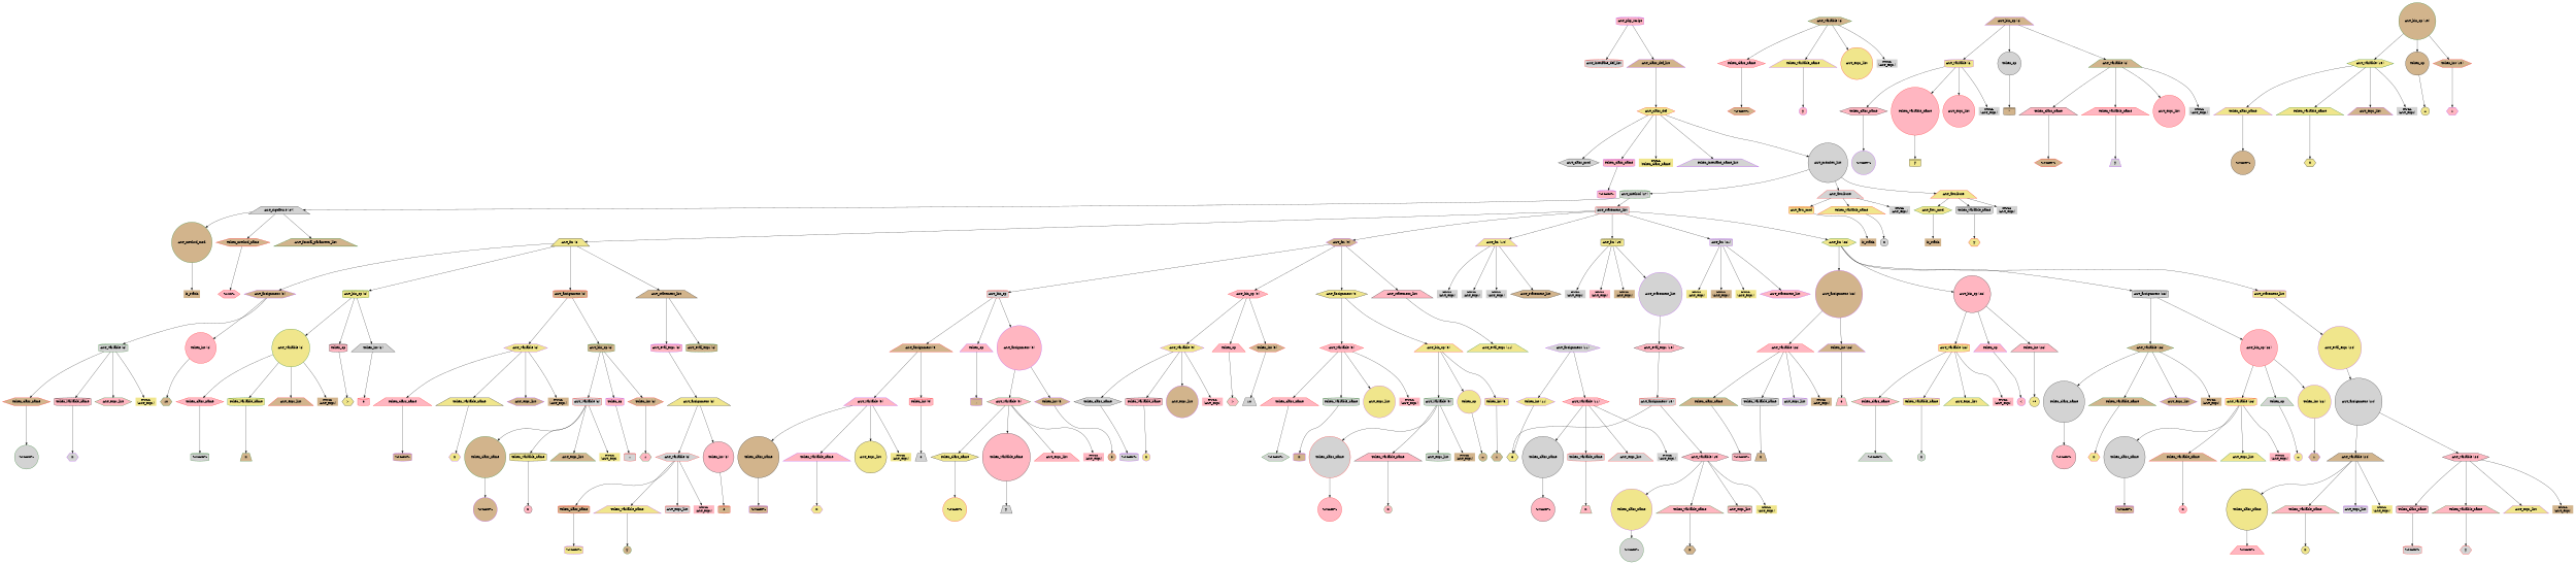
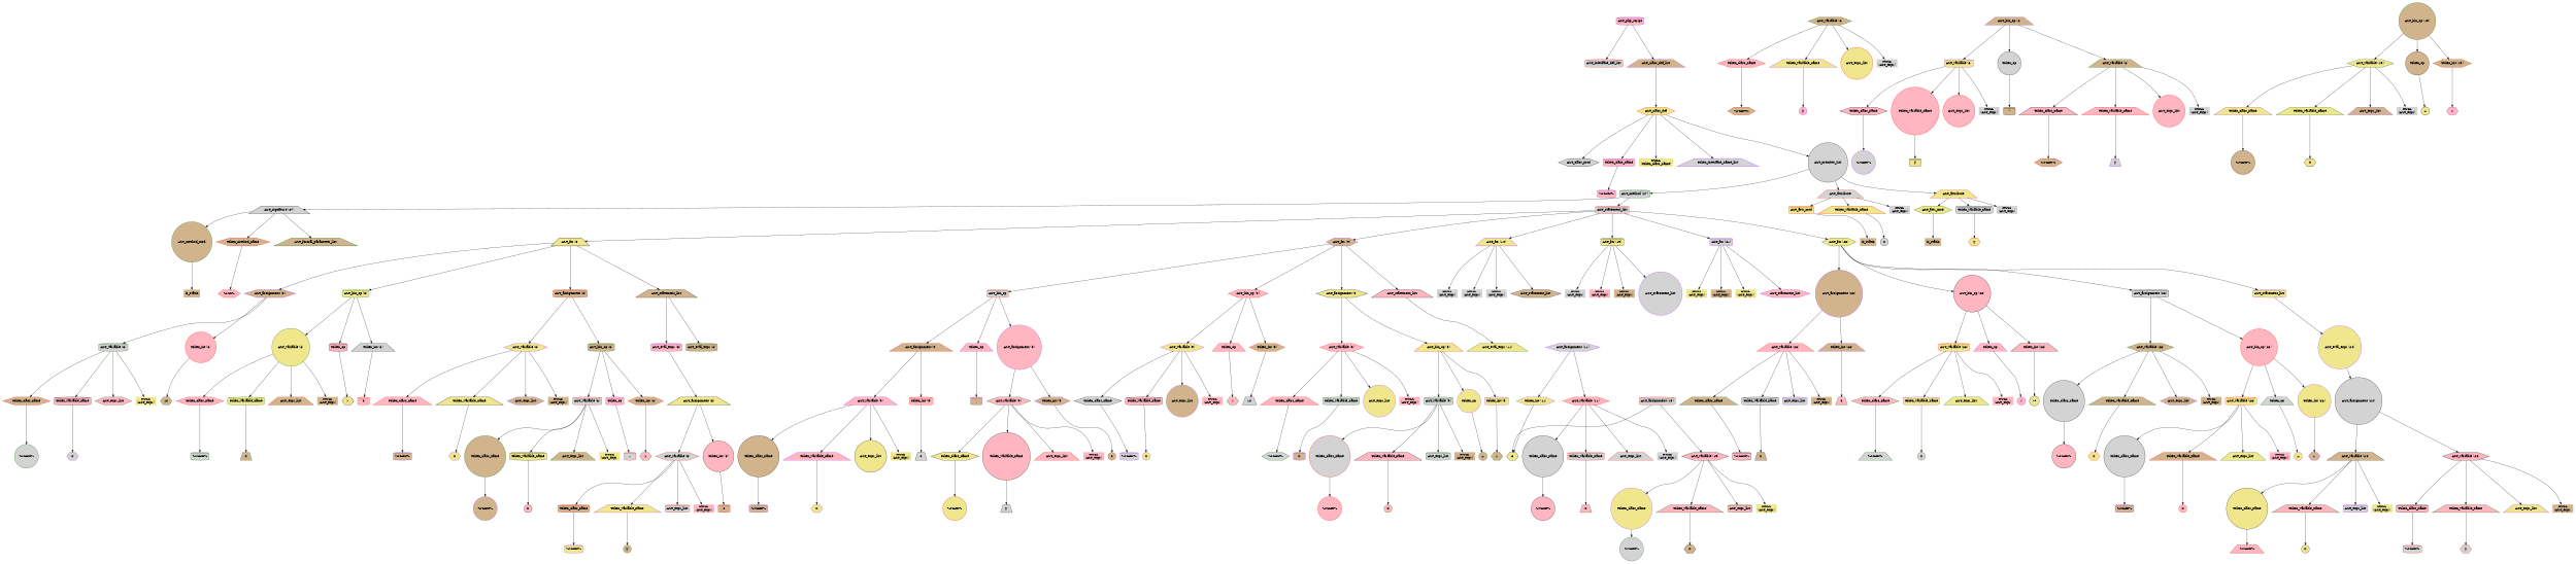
  digraph {
    node [color=purple fillcolor=lightpink shape=trapezium style=filled]
    n1 [label=AST_php_script shape=cylinder]
    n2 [color=red fillcolor=lightgrey label=AST_interface_def_list shape=cylinder]
    n3 [fillcolor=tan label=AST_class_def_list]
    n4 [color=red fillcolor=khaki label=AST_class_def shape=hexagon]
    n5 [color=black fillcolor=lightgrey label=AST_class_mod shape=hexagon]
    n6 [label=Token_class_name shape=cylinder]
    n7 [fillcolor=khaki label="NULL\n(Token_class_name)" shape=plaintext]
    n8 [fillcolor=lightgrey label=Token_interface_name_list]
    n9 [color=black fillcolor=lightgrey label=AST_member_list shape=circle]
    n10 [label="%MAIN%" shape=cylinder]
    n11 [color=darkgreen fillcolor=lightgrey label="AST_method (27)" shape=cylinder]
    n12 [color=red fillcolor=lightgrey label=AST_attribute]
    n13 [color=red fillcolor=khaki label=AST_attribute]
    n14 [color=black fillcolor=lightgrey label="AST_signature (27)"]
    n15 [color=red fillcolor=lightgrey label=AST_statement_list shape=cylinder]
    n16 [color=red fillcolor=khaki label=AST_attr_mod shape=cylinder]
    n17 [color=red fillcolor=khaki label=Token_variable_name]
    n18 [color=darkgreen fillcolor=lightgrey label="NULL\n(AST_expr)" shape=plaintext]
    n19 [color=darkgreen fillcolor=khaki label=AST_attr_mod shape=hexagon]
    n20 [color=black fillcolor=lightgrey label=Token_variable_name shape=cylinder]
    n21 [fillcolor=lightgrey label="NULL\n(AST_expr)" shape=plaintext]
    n22 [color=darkgreen fillcolor=tan label=AST_method_mod shape=circle]
    n23 [color=red fillcolor=tan label=Token_method_name shape=hexagon]
    n24 [color=darkgreen fillcolor=tan label=AST_formal_parameter_list]
    n25 [color=black fillcolor=khaki label="AST_for (3)"]
    n26 [fillcolor=tan label="AST_for (9)" shape=hexagon]
    n27 [fillcolor=khaki label="AST_for (14)"]
    n28 [color=black fillcolor=khaki label="AST_for (19)" shape=cylinder]
    n29 [fillcolor=lightgrey label="AST_for (21)" shape=cylinder]
    n30 [color=darkgreen fillcolor=khaki label="AST_for (23)" shape=hexagon]
    n31 [color=red fillcolor=tan label=is_static shape=plaintext]
    n32 [color=red label="%run%" shape=hexagon]
    n33 [fillcolor=tan label="AST_assignment (3)" shape=hexagon]
    n34 [color=darkgreen fillcolor=khaki label="AST_bin_op (3)" shape=cylinder]
    n35 [color=red fillcolor=tan label="AST_assignment (3)" shape=cylinder]
    n36 [color=black fillcolor=tan label=AST_statement_list]
    n37 [color=red fillcolor=lightgrey label=AST_bin_op shape=cylinder]
    n38 [color=red label="AST_bin_op (9)" shape=hexagon]
    n39 [color=black fillcolor=khaki label="AST_assignment (9)" shape=hexagon]
    n40 [color=black label=AST_statement_list]
    n41 [color=red fillcolor=lightgrey label="NULL\n(AST_expr)" shape=plaintext]
    n42 [color=darkgreen fillcolor=lightgrey label="NULL\n(AST_expr)" shape=plaintext]
    n43 [color=red fillcolor=lightgrey label="NULL\n(AST_expr)" shape=plaintext]
    n44 [color=black fillcolor=tan label=AST_statement_list shape=hexagon]
    n45 [fillcolor=lightgrey label="NULL\n(AST_expr)" shape=plaintext]
    n46 [label="NULL\n(AST_expr)" shape=plaintext]
    n47 [color=darkgreen fillcolor=tan label="NULL\n(AST_expr)" shape=plaintext]
    n48 [fillcolor=lightgrey label=AST_statement_list shape=circle]
    n49 [fillcolor=khaki label="NULL\n(AST_expr)" shape=plaintext]
    n50 [fillcolor=tan label="NULL\n(AST_expr)" shape=plaintext]
    n51 [color=red fillcolor=khaki label="NULL\n(AST_expr)" shape=plaintext]
    n52 [label=AST_statement_list shape=hexagon]
    n53 [fillcolor=tan label="AST_assignment (23)" shape=circle]
    n54 [color=black label="AST_bin_op (23)" shape=circle]
    n55 [color=black fillcolor=lightgrey label="AST_assignment (23)" shape=cylinder]
    n56 [fillcolor=khaki label=AST_statement_list shape=cylinder]
    n57 [color=darkgreen fillcolor=lightgrey label="AST_variable (3)" shape=cylinder]
    n58 [color=red label="Token_int (3)" shape=circle]
    n59 [color=darkgreen fillcolor=khaki label="AST_variable (3)" shape=circle]
    n60 [color=black label=Token_op shape=cylinder]
    n61 [color=black fillcolor=lightgrey label="Token_int (3)"]
    n62 [fillcolor=khaki label="AST_variable (3)" shape=hexagon]
    n63 [color=darkgreen fillcolor=tan label="AST_bin_op (3)" shape=cylinder]
    n64 [label="AST_eval_expr (5)" shape=cylinder]
    n65 [color=darkgreen fillcolor=tan label="AST_eval_expr (6)" shape=cylinder]
    n66 [color=red fillcolor=tan label=Token_class_name shape=hexagon]
    n67 [color=black label=Token_variable_name shape=cylinder]
    n68 [color=darkgreen label=AST_expr_list shape=hexagon]
    n69 [color=darkgreen fillcolor=khaki label="NULL\n(AST_expr)" shape=plaintext]
    n70 [color=darkgreen fillcolor=tan label=10 shape=hexagon]
    n71 [color=darkgreen fillcolor=lightgrey label="%MAIN%" shape=circle]
    n72 [fillcolor=lightgrey label=x shape=hexagon]
    n73 [color=red label=Token_class_name shape=hexagon]
    n74 [color=darkgreen fillcolor=khaki label=Token_variable_name shape=cylinder]
    n75 [color=red fillcolor=tan label=AST_expr_list]
    n76 [color=black fillcolor=tan label="NULL\n(AST_expr)" shape=plaintext]
    n77 [color=black fillcolor=khaki label=">" shape=hexagon]
    n78 [color=red label=0 shape=cylinder]
    n79 [color=darkgreen fillcolor=lightgrey label="%MAIN%" shape=cylinder]
    n80 [color=darkgreen fillcolor=tan label=x]
    n81 [color=red label=Token_class_name]
    n82 [color=black fillcolor=khaki label=Token_variable_name]
    n83 [fillcolor=tan label=AST_expr_list shape=hexagon]
    n84 [color=black fillcolor=tan label="NULL\n(AST_expr)" shape=plaintext]
    n85 [color=red fillcolor=lightgrey label="AST_variable (3)" shape=cylinder]
    n86 [label=Token_op shape=cylinder]
    n87 [color=red fillcolor=tan label="Token_int (3)" shape=hexagon]
    n88 [fillcolor=tan label="%MAIN%" shape=cylinder]
    n89 [fillcolor=khaki label=x shape=hexagon]
    n90 [color=darkgreen fillcolor=tan label=Token_class_name shape=circle]
    n91 [color=black fillcolor=khaki label=Token_variable_name shape=cylinder]
    n92 [color=darkgreen fillcolor=tan label=AST_expr_list]
    n93 [color=darkgreen fillcolor=khaki label="NULL\n(AST_expr)" shape=plaintext]
    n94 [color=red fillcolor=lightgrey label="-" shape=cylinder]
    n95 [color=darkgreen label=1 shape=hexagon]
    n96 [fillcolor=tan label="%MAIN%" shape=circle]
    n97 [color=black label=x shape=circle]
    n98 [color=black fillcolor=khaki label="AST_assignment (5)"]
    n99 [color=red fillcolor=lightgrey label="AST_variable (5)" shape=hexagon]
    n100 [color=black label="Token_int (5)" shape=circle]
    n101 [color=red fillcolor=tan label=Token_class_name shape=cylinder]
    n102 [fillcolor=khaki label=Token_variable_name]
    n103 [color=red fillcolor=lightgrey label=AST_expr_list shape=cylinder]
    n104 [color=red label="NULL\n(AST_expr)" shape=plaintext]
    n105 [color=red fillcolor=tan label=2 shape=cylinder]
    n106 [fillcolor=khaki label="%MAIN%" shape=cylinder]
    n107 [color=darkgreen fillcolor=tan label=y shape=circle]
    n108 [color=darkgreen fillcolor=tan label="AST_variable (6)" shape=hexagon]
    n109 [color=red label=Token_class_name shape=hexagon]
    n110 [fillcolor=khaki label=Token_variable_name]
    n111 [color=red fillcolor=khaki label=AST_expr_list shape=circle]
    n112 [color=black fillcolor=lightgrey label="NULL\n(AST_expr)" shape=plaintext]
    n113 [fillcolor=tan label="AST_bin_op (6)"]
    n114 [fillcolor=khaki label="AST_variable (6)" shape=cylinder]
    n115 [color=black fillcolor=lightgrey label=Token_op shape=circle]
    n116 [color=darkgreen fillcolor=tan label="AST_variable (6)"]
    n117 [color=red fillcolor=tan label="%MAIN%" shape=hexagon]
    n118 [label=y shape=circle]
    n119 [color=black label=Token_class_name shape=hexagon]
    n120 [color=red label=Token_variable_name shape=circle]
    n121 [color=red label=AST_expr_list shape=circle]
    n122 [fillcolor=lightgrey label="NULL\n(AST_expr)" shape=plaintext]
    n123 [color=black fillcolor=tan label="*" shape=cylinder]
    n124 [color=black label=Token_class_name]
    n125 [color=red label=Token_variable_name]
    n126 [color=red label=AST_expr_list shape=circle]
    n127 [color=darkgreen fillcolor=lightgrey label="NULL\n(AST_expr)" shape=plaintext]
    n128 [fillcolor=lightgrey label="%MAIN%" shape=circle]
    n129 [color=black fillcolor=khaki label=y shape=cylinder]
    n130 [color=red fillcolor=tan label="%MAIN%" shape=hexagon]
    n131 [fillcolor=lightgrey label=y]
    n132 [color=red fillcolor=tan label="AST_assignment (9)"]
    n133 [label=Token_op]
    n134 [label="AST_assignment (9)" shape=circle]
    n135 [fillcolor=khaki label="AST_variable (9)" shape=hexagon]
    n136 [color=red label=Token_op]
    n137 [color=red fillcolor=tan label="Token_int (9)" shape=hexagon]
    n138 [color=red label="AST_variable (9)" shape=hexagon]
    n139 [color=red fillcolor=khaki label="AST_bin_op (9)"]
    n140 [color=darkgreen fillcolor=khaki label="AST_eval_expr (11)"]
    n141 [label="AST_variable (9)"]
    n142 [color=red label="Token_int (9)" shape=cylinder]
    n143 [fillcolor=tan label="," shape=cylinder]
    n144 [color=darkgreen label="AST_variable (9)" shape=hexagon]
    n145 [fillcolor=tan label="Token_int (9)" shape=hexagon]
    n146 [color=black fillcolor=tan label=Token_class_name shape=circle]
    n147 [label=Token_variable_name]
    n148 [color=black fillcolor=khaki label=AST_expr_list shape=circle]
    n149 [color=darkgreen fillcolor=khaki label="NULL\n(AST_expr)" shape=plaintext]
    n150 [color=black fillcolor=lightgrey label=0]
    n151 [fillcolor=tan label="%MAIN%" shape=cylinder]
    n152 [fillcolor=khaki label=x shape=hexagon]
    n153 [color=black fillcolor=khaki label=Token_class_name shape=hexagon]
    n154 [color=black label=Token_variable_name shape=circle]
    n155 [color=red label=AST_expr_list]
    n156 [label="NULL\n(AST_expr)" shape=plaintext]
    n157 [color=red fillcolor=tan label=0 shape=circle]
    n158 [color=red fillcolor=khaki label="%MAIN%" shape=circle]
    n159 [color=black fillcolor=lightgrey label=y]
    n160 [color=black fillcolor=lightgrey label=Token_class_name shape=hexagon]
    n161 [color=black label=Token_variable_name shape=cylinder]
    n162 [fillcolor=tan label=AST_expr_list shape=circle]
    n163 [color=darkgreen label="NULL\n(AST_expr)" shape=plaintext]
    n164 [color=darkgreen label=">" shape=hexagon]
    n165 [color=black fillcolor=lightgrey label=10]
    n166 [fillcolor=lightgrey label="%MAIN%" shape=cylinder]
    n167 [fillcolor=khaki label=x shape=circle]
    n168 [color=red label=Token_class_name]
    n169 [color=darkgreen fillcolor=lightgrey label=Token_variable_name shape=cylinder]
    n170 [fillcolor=khaki label=AST_expr_list shape=circle]
    n171 [color=red label="NULL\n(AST_expr)" shape=plaintext]
    n172 [color=darkgreen fillcolor=lightgrey label="AST_variable (9)" shape=cylinder]
    n173 [fillcolor=khaki label=Token_op shape=circle]
    n174 [fillcolor=khaki label="Token_int (9)" shape=cylinder]
    n175 [color=darkgreen fillcolor=lightgrey label="%MAIN%" shape=hexagon]
    n176 [fillcolor=tan label=x shape=cylinder]
    n177 [color=red fillcolor=lightgrey label=Token_class_name shape=circle]
    n178 [color=black label=Token_variable_name]
    n179 [color=darkgreen fillcolor=lightgrey label=AST_expr_list shape=cylinder]
    n180 [fillcolor=tan label="NULL\n(AST_expr)" shape=plaintext]
    n181 [color=darkgreen fillcolor=tan label="+" shape=circle]
    n182 [color=darkgreen fillcolor=tan label=1 shape=hexagon]
    n183 [color=red label="%MAIN%" shape=circle]
    n184 [color=darkgreen label=x shape=circle]
    n185 [fillcolor=lightgrey label="AST_assignment (11)" shape=hexagon]
    n186 [color=red label="AST_variable (11)" shape=hexagon]
    n187 [fillcolor=khaki label="Token_int (11)" shape=hexagon]
    n188 [color=black fillcolor=lightgrey label=Token_class_name shape=circle]
    n189 [color=red fillcolor=lightgrey label=Token_variable_name shape=cylinder]
    n190 [color=red fillcolor=lightgrey label=AST_expr_list]
    n191 [fillcolor=lightgrey label="NULL\n(AST_expr)" shape=plaintext]
    n192 [color=black fillcolor=khaki label=3 shape=hexagon]
    n193 [color=black label="%MAIN%" shape=circle]
    n194 [color=darkgreen label=x]
-   n195 [color=black label="AST_eval_expr (19)" shape=hexagon]
    n196 [color=red fillcolor=lightgrey label="AST_assignment (19)" shape=cylinder]
    n197 [color=black label="AST_variable (19)" shape=hexagon]
    n198 [fillcolor=khaki label=Token_class_name shape=circle]
    n199 [color=darkgreen label=Token_variable_name]
    n200 [color=darkgreen label=AST_expr_list shape=cylinder]
    n201 [fillcolor=khaki label="NULL\n(AST_expr)" shape=plaintext]
    n202 [color=darkgreen fillcolor=tan label="AST_bin_op (19)" shape=circle]
    n203 [color=darkgreen fillcolor=khaki label="AST_variable (19)" shape=hexagon]
    n204 [color=black fillcolor=tan label=Token_op shape=circle]
    n205 [color=red fillcolor=tan label="Token_int (19)" shape=hexagon]
    n206 [color=darkgreen fillcolor=lightgrey label="%MAIN%" shape=circle]
    n207 [color=black fillcolor=tan label=x shape=hexagon]
    n208 [fillcolor=khaki label=Token_class_name]
    n209 [color=darkgreen fillcolor=khaki label=Token_variable_name]
    n210 [fillcolor=tan label=AST_expr_list]
    n211 [color=darkgreen fillcolor=lightgrey label="NULL\n(AST_expr)" shape=plaintext]
    n212 [color=black fillcolor=khaki label="+" shape=circle]
    n213 [label=1 shape=hexagon]
    n214 [color=black fillcolor=tan label="%MAIN%" shape=circle]
    n215 [color=black fillcolor=khaki label=x shape=hexagon]
    n216 [color=red label="AST_variable (23)"]
    n217 [fillcolor=tan label="Token_int (23)"]
    n218 [color=red fillcolor=khaki label="AST_variable (23)" shape=cylinder]
    n219 [label=Token_op]
    n220 [color=black label="Token_int (23)"]
    n221 [color=darkgreen fillcolor=tan label="AST_variable (23)" shape=hexagon]
    n222 [color=red label="AST_bin_op (23)" shape=circle]
    n223 [fillcolor=khaki label="AST_eval_expr (24)" shape=circle]
    n224 [color=darkgreen fillcolor=tan label=Token_class_name]
    n225 [color=black fillcolor=lightgrey label=Token_variable_name shape=cylinder]
    n226 [fillcolor=lightgrey label=AST_expr_list shape=cylinder]
    n227 [color=black fillcolor=tan label="NULL\n(AST_expr)" shape=plaintext]
    n228 [color=darkgreen label=0]
    n229 [color=black label="%MAIN%" shape=cylinder]
    n230 [color=black fillcolor=tan label=x]
    n231 [color=darkgreen label=Token_class_name shape=hexagon]
    n232 [fillcolor=khaki label=Token_variable_name shape=cylinder]
    n233 [color=darkgreen fillcolor=khaki label=AST_expr_list]
    n234 [color=darkgreen label="NULL\n(AST_expr)" shape=plaintext]
    n235 [label="<" shape=circle]
    n236 [color=black fillcolor=khaki label=10 shape=circle]
    n237 [color=darkgreen fillcolor=lightgrey label="%MAIN%"]
    n238 [color=darkgreen fillcolor=lightgrey label=x shape=circle]
    n239 [color=black fillcolor=lightgrey label=Token_class_name shape=circle]
    n240 [color=darkgreen fillcolor=tan label=Token_variable_name]
    n241 [fillcolor=tan label=AST_expr_list shape=hexagon]
    n242 [color=darkgreen fillcolor=tan label="NULL\n(AST_expr)" shape=plaintext]
    n243 [color=red fillcolor=khaki label="AST_variable (23)" shape=cylinder]
    n244 [color=darkgreen fillcolor=lightgrey label=Token_op]
    n245 [fillcolor=khaki label="Token_int (23)" shape=circle]
    n246 [color=black label="%MAIN%" shape=circle]
    n247 [color=red fillcolor=khaki label=x shape=hexagon]
    n248 [color=black fillcolor=lightgrey label=Token_class_name shape=circle]
    n249 [color=red fillcolor=tan label=Token_variable_name]
    n250 [color=darkgreen fillcolor=khaki label=AST_expr_list]
    n251 [color=black label="NULL\n(AST_expr)" shape=plaintext]
    n252 [fillcolor=khaki label="+" shape=circle]
    n253 [fillcolor=tan label=1 shape=hexagon]
    n254 [fillcolor=tan label="%MAIN%" shape=cylinder]
    n255 [color=red label=x shape=circle]
    n256 [color=black fillcolor=lightgrey label="AST_assignment (24)" shape=circle]
    n257 [color=black fillcolor=tan label="AST_variable (24)"]
    n258 [color=black label="AST_variable (24)" shape=hexagon]
    n259 [color=black fillcolor=khaki label=Token_class_name shape=circle]
    n260 [color=darkgreen label=Token_variable_name]
    n261 [fillcolor=lightgrey label=AST_expr_list shape=cylinder]
    n262 [color=red fillcolor=khaki label="NULL\n(AST_expr)" shape=plaintext]
    n263 [color=black label=Token_class_name shape=cylinder]
    n264 [color=darkgreen label=Token_variable_name]
    n265 [fillcolor=khaki label=AST_expr_list]
    n266 [fillcolor=tan label="NULL\n(AST_expr)" shape=plaintext]
    n267 [color=red label="%MAIN%"]
    n268 [color=black fillcolor=khaki label=x shape=circle]
    n269 [color=red fillcolor=lightgrey label="%MAIN%" shape=cylinder]
    n270 [color=red fillcolor=lightgrey label=y shape=hexagon]
    n271 [color=darkgreen fillcolor=tan label=is_static shape=plaintext]
    n272 [color=black fillcolor=lightgrey label=x shape=circle]
    n273 [color=black fillcolor=tan label=is_static shape=plaintext]
    n274 [color=red fillcolor=khaki label=y shape=hexagon]
    n1 -> n2
    n1 -> n3
    n3 -> n4
    n4 -> n5
    n4 -> n6
    n4 -> n7
    n4 -> n8
    n4 -> n9
    n6 -> n10
    n9 -> n11
    n9 -> n12
    n9 -> n13
    n11 -> n14
    n11 -> n15
    n12 -> n16
    n12 -> n17
    n12 -> n18
    n13 -> n19
    n13 -> n20
    n13 -> n21
    n14 -> n22
    n14 -> n23
    n14 -> n24
    n15 -> n25
    n15 -> n26
    n15 -> n27
    n15 -> n28
    n15 -> n29
    n15 -> n30
    n16 -> n271
    n17 -> n272
    n19 -> n273
    n20 -> n274
    n22 -> n31
    n23 -> n32
    n25 -> n33
    n25 -> n34
    n25 -> n35
    n25 -> n36
    n26 -> n37
    n26 -> n38
    n26 -> n39
    n26 -> n40
    n27 -> n41
    n27 -> n42
    n27 -> n43
    n27 -> n44
    n28 -> n45
    n28 -> n46
    n28 -> n47
    n28 -> n48
    n29 -> n49
    n29 -> n50
    n29 -> n51
    n29 -> n52
    n30 -> n53
    n30 -> n54
    n30 -> n55
    n30 -> n56
    n33 -> n57
    n33 -> n58
    n34 -> n59
    n34 -> n60
    n34 -> n61
    n35 -> n62
    n35 -> n63
    n36 -> n64
    n36 -> n65
    n37 -> n132
    n37 -> n133
    n37 -> n134
    n38 -> n135
    n38 -> n136
    n38 -> n137
    n39 -> n138
    n39 -> n139
    n40 -> n140
-   n48 -> n195
    n53 -> n216
    n53 -> n217
    n54 -> n218
    n54 -> n219
    n54 -> n220
    n55 -> n221
    n55 -> n222
    n56 -> n223
    n57 -> n66
    n57 -> n67
    n57 -> n68
    n57 -> n69
    n58 -> n70
    n59 -> n73
    n59 -> n74
    n59 -> n75
    n59 -> n76
    n60 -> n77
    n61 -> n78
    n62 -> n81
    n62 -> n82
    n62 -> n83
    n62 -> n84
    n63 -> n85
    n63 -> n86
    n63 -> n87
    n64 -> n98
    n66 -> n71
    n67 -> n72
    n73 -> n79
    n74 -> n80
    n81 -> n88
    n82 -> n89
    n85 -> n90
    n85 -> n91
    n85 -> n92
    n85 -> n93
    n86 -> n94
    n87 -> n95
    n90 -> n96
    n91 -> n97
    n98 -> n99
    n98 -> n100
    n99 -> n101
    n99 -> n102
    n99 -> n103
    n99 -> n104
    n100 -> n105
    n101 -> n106
    n102 -> n107
    n108 -> n109
    n108 -> n110
    n108 -> n111
    n108 -> n112
    n109 -> n117
    n110 -> n118
    n113 -> n114
    n113 -> n115
    n113 -> n116
    n114 -> n119
    n114 -> n120
    n114 -> n121
    n114 -> n122
    n115 -> n123
    n116 -> n124
    n116 -> n125
    n116 -> n126
    n116 -> n127
    n119 -> n128
    n120 -> n129
    n124 -> n130
    n125 -> n131
    n132 -> n141
    n132 -> n142
    n133 -> n143
    n134 -> n144
    n134 -> n145
    n135 -> n160
    n135 -> n161
    n135 -> n162
    n135 -> n163
    n136 -> n164
    n137 -> n165
    n138 -> n168
    n138 -> n169
    n138 -> n170
    n138 -> n171
    n139 -> n172
    n139 -> n173
    n139 -> n174
    n141 -> n146
    n141 -> n147
    n141 -> n148
    n141 -> n149
    n142 -> n150
    n144 -> n153
    n144 -> n154
    n144 -> n155
    n144 -> n156
    n145 -> n157
    n146 -> n151
    n147 -> n152
    n153 -> n158
    n154 -> n159
    n160 -> n166
    n161 -> n167
    n168 -> n175
    n169 -> n176
    n172 -> n177
    n172 -> n178
    n172 -> n179
    n172 -> n180
    n173 -> n181
    n174 -> n182
    n177 -> n183
    n178 -> n184
    n185 -> n186
    n185 -> n187
    n186 -> n188
    n186 -> n189
    n186 -> n190
    n186 -> n191
    n187 -> n192
    n188 -> n193
    n189 -> n194
-   n195 -> n196
    n196 -> n192
    n196 -> n197
    n197 -> n198
    n197 -> n199
    n197 -> n200
    n197 -> n201
    n198 -> n206
    n199 -> n207
    n202 -> n203
    n202 -> n204
    n202 -> n205
    n203 -> n208
    n203 -> n209
    n203 -> n210
    n203 -> n211
    n204 -> n212
    n205 -> n213
    n208 -> n214
    n209 -> n215
    n216 -> n224
    n216 -> n225
    n216 -> n226
    n216 -> n227
    n217 -> n228
    n218 -> n231
    n218 -> n232
    n218 -> n233
    n218 -> n234
    n219 -> n235
    n220 -> n236
    n221 -> n239
    n221 -> n240
    n221 -> n241
    n221 -> n242
    n222 -> n243
    n222 -> n244
    n222 -> n245
    n223 -> n256
    n224 -> n229
    n225 -> n230
    n231 -> n237
    n232 -> n238
    n239 -> n246
    n240 -> n247
    n243 -> n248
    n243 -> n249
    n243 -> n250
    n243 -> n251
    n244 -> n252
    n245 -> n253
    n248 -> n254
    n249 -> n255
    n256 -> n257
    n256 -> n258
    n257 -> n259
    n257 -> n260
    n257 -> n261
    n257 -> n262
    n258 -> n263
    n258 -> n264
    n258 -> n265
    n258 -> n266
    n259 -> n267
    n260 -> n268
    n263 -> n269
    n264 -> n270
  }
